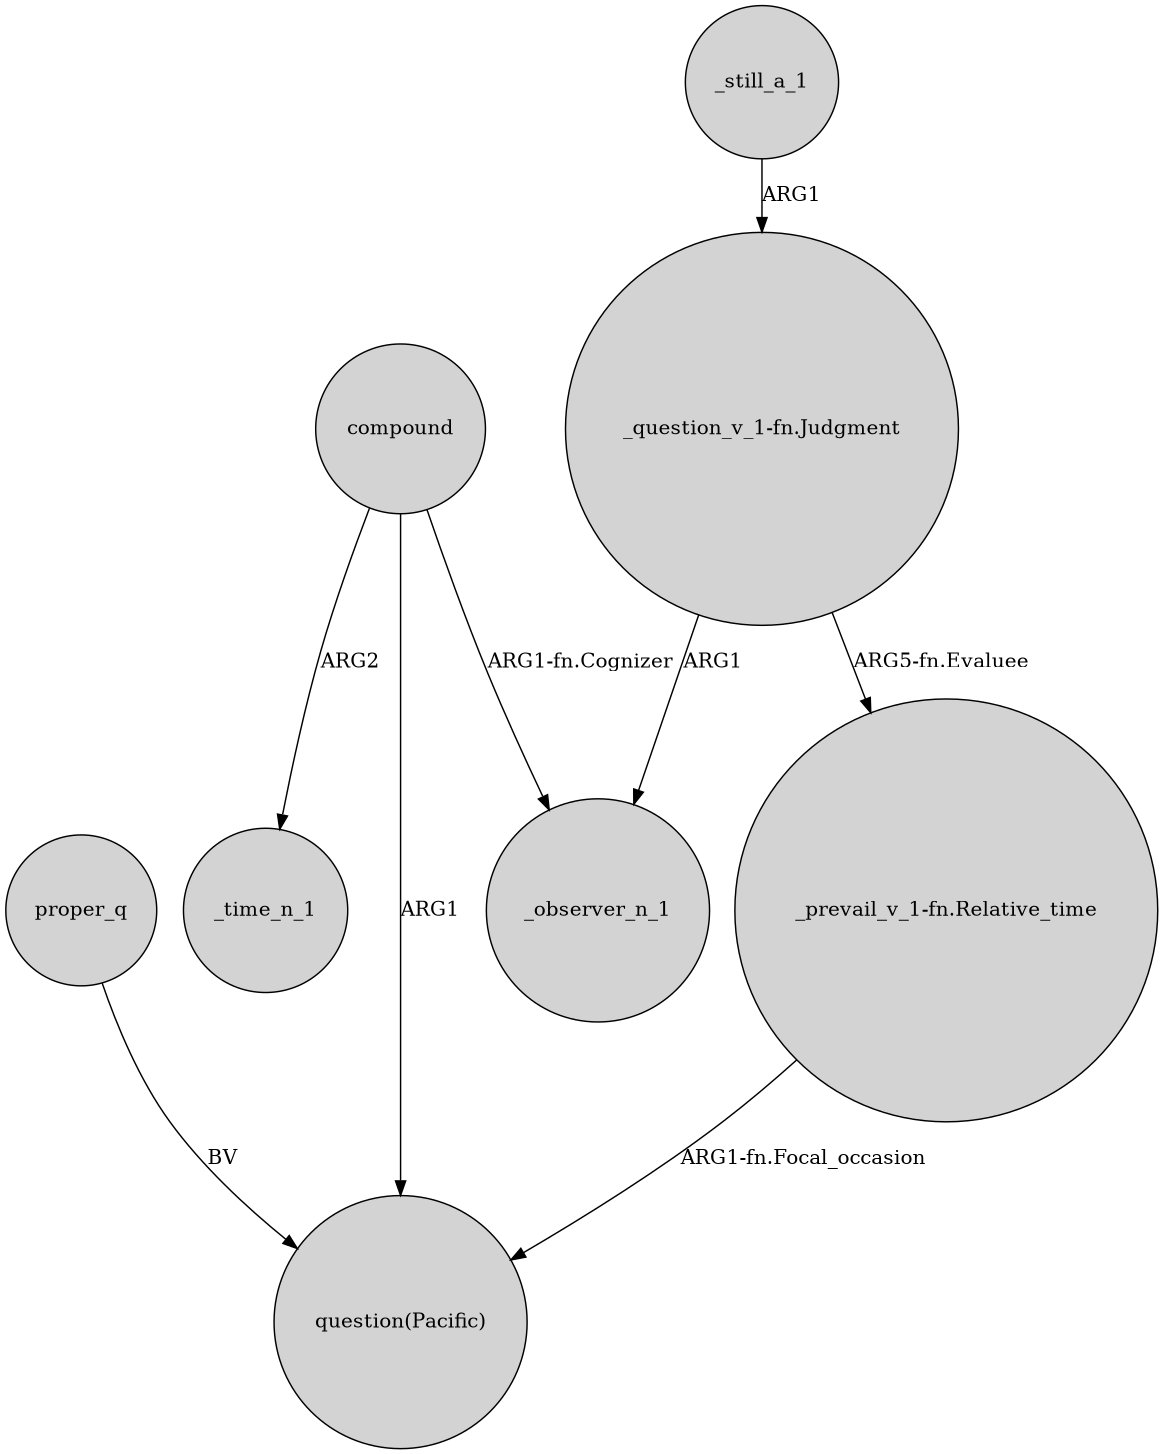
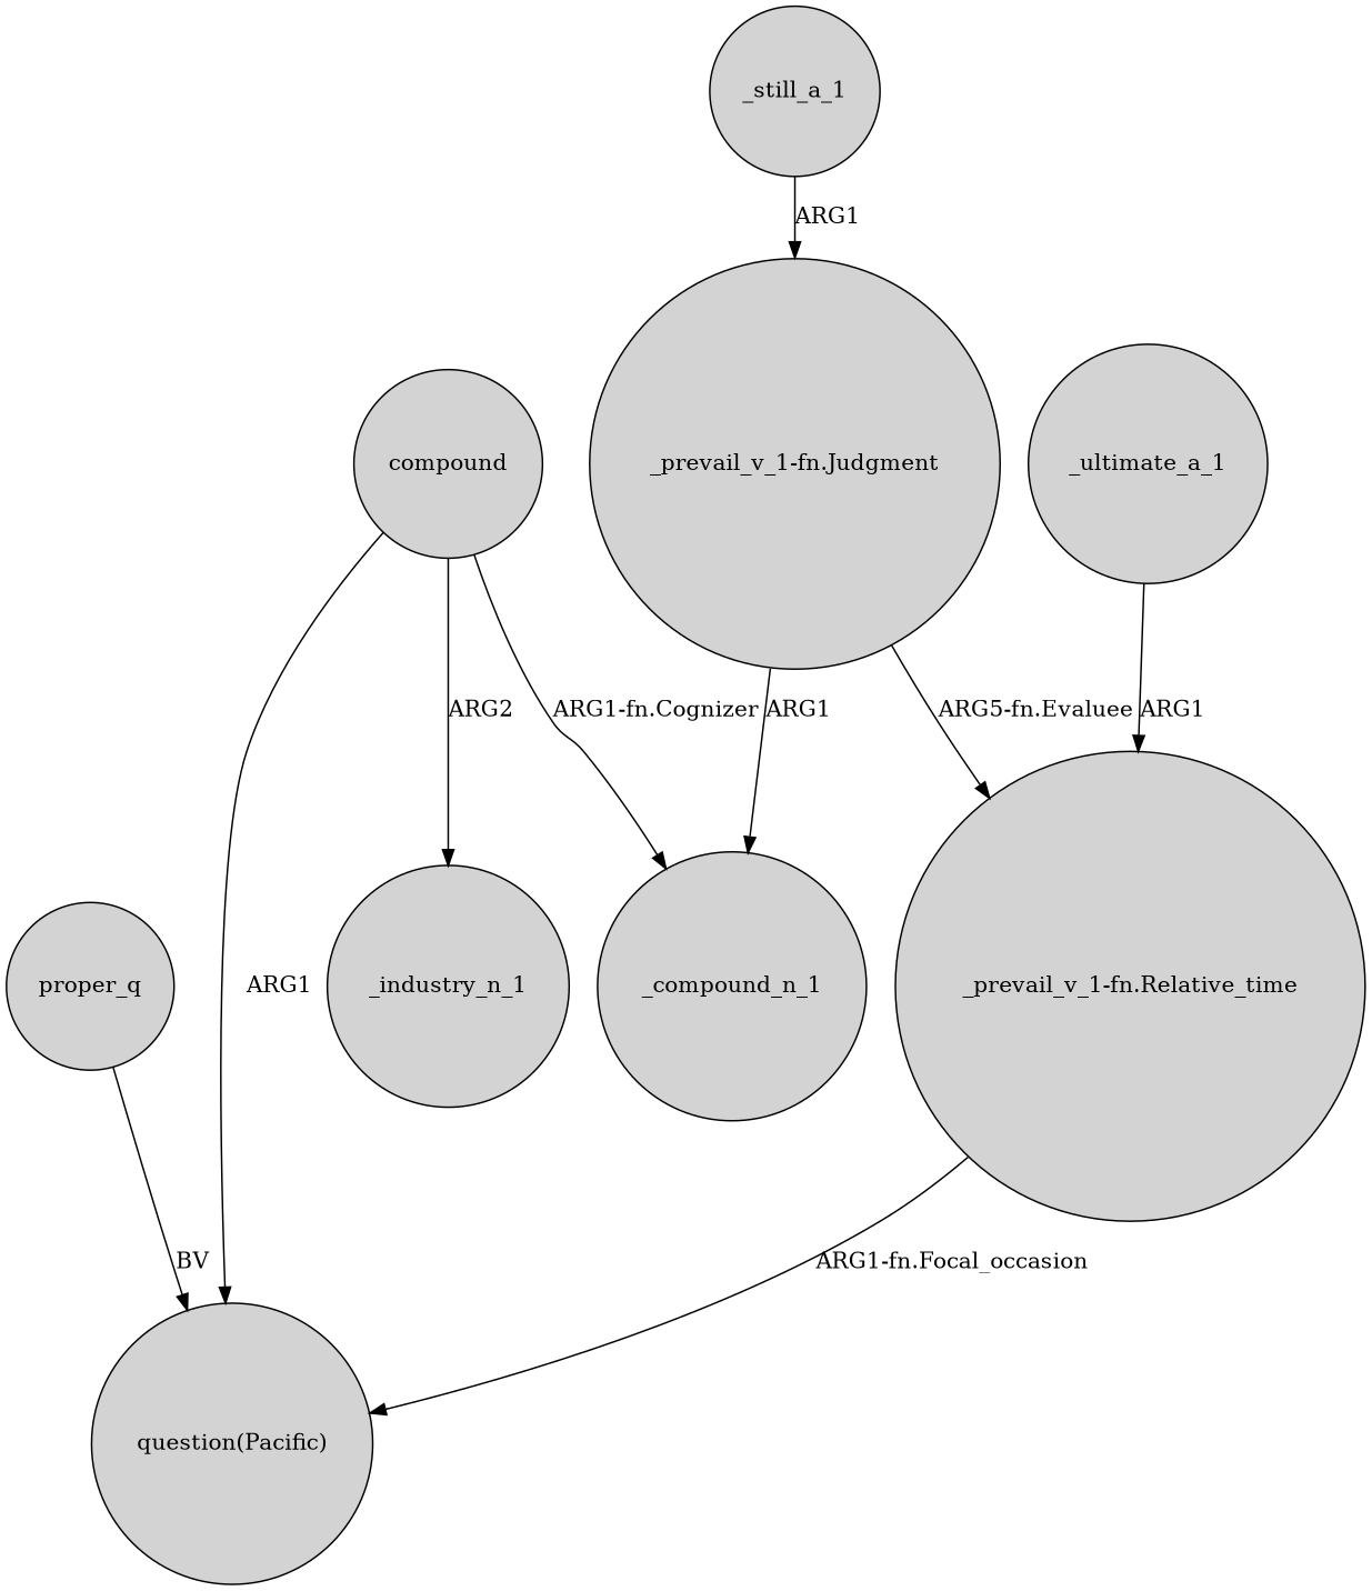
  digraph {
    node [shape=circle style=filled]
-   "_question_v_1-fn.Judgment"
+   "_question_v_1-fn.Judgment" [label="_prevail_v_1-fn.Judgment"]
    "_prevail_v_1-fn.Relative_time"
-   _observer_n_1
+   _observer_n_1 [label=_compound_n_1]
    n4 [label="question(Pacific)"]
    proper_q
+   _ultimate_a_1
    compound
-   _industry_n_1 [label=_time_n_1]
+   _industry_n_1
    _still_a_1
    "_question_v_1-fn.Judgment" -> "_prevail_v_1-fn.Relative_time" [label="ARG5-fn.Evaluee"]
    "_question_v_1-fn.Judgment" -> _observer_n_1 [label=ARG1]
    "_prevail_v_1-fn.Relative_time" -> n4 [label="ARG1-fn.Focal_occasion"]
    proper_q -> n4 [label=BV]
+   _ultimate_a_1 -> "_prevail_v_1-fn.Relative_time" [label=ARG1]
    compound -> _observer_n_1 [label="ARG1-fn.Cognizer"]
    compound -> n4 [label=ARG1]
    compound -> _industry_n_1 [label=ARG2]
    _still_a_1 -> "_question_v_1-fn.Judgment" [label=ARG1]
  }
